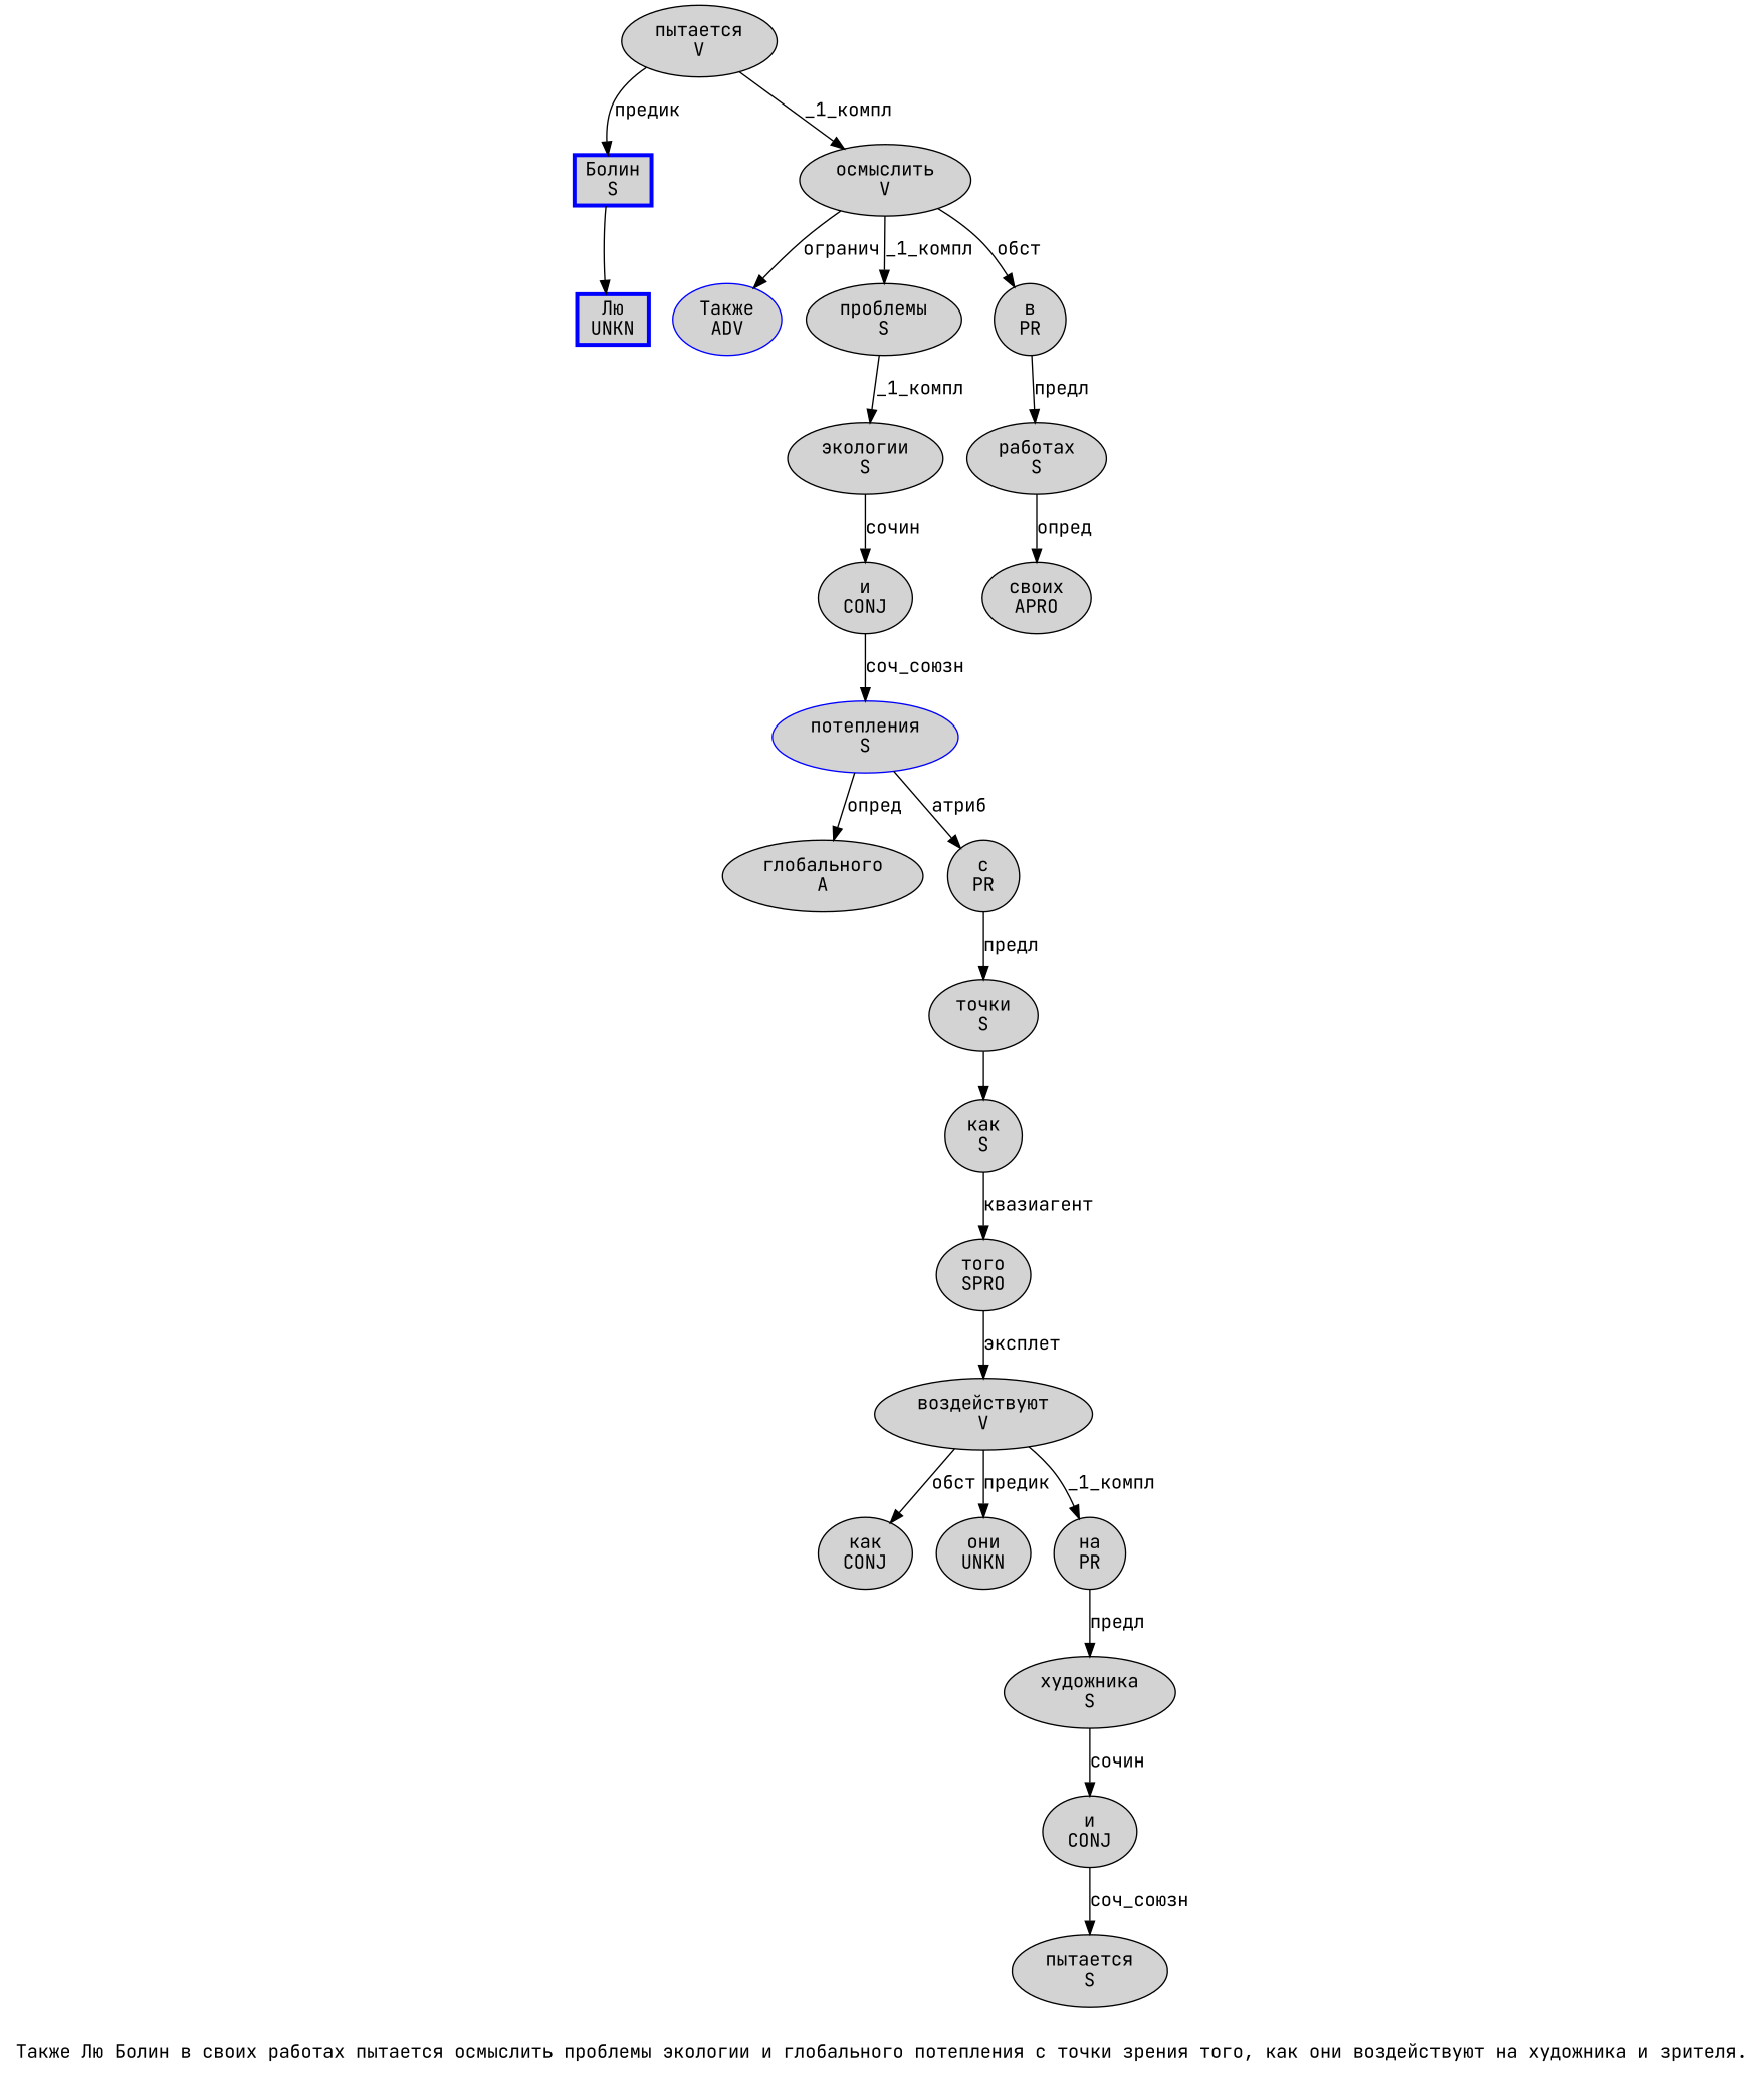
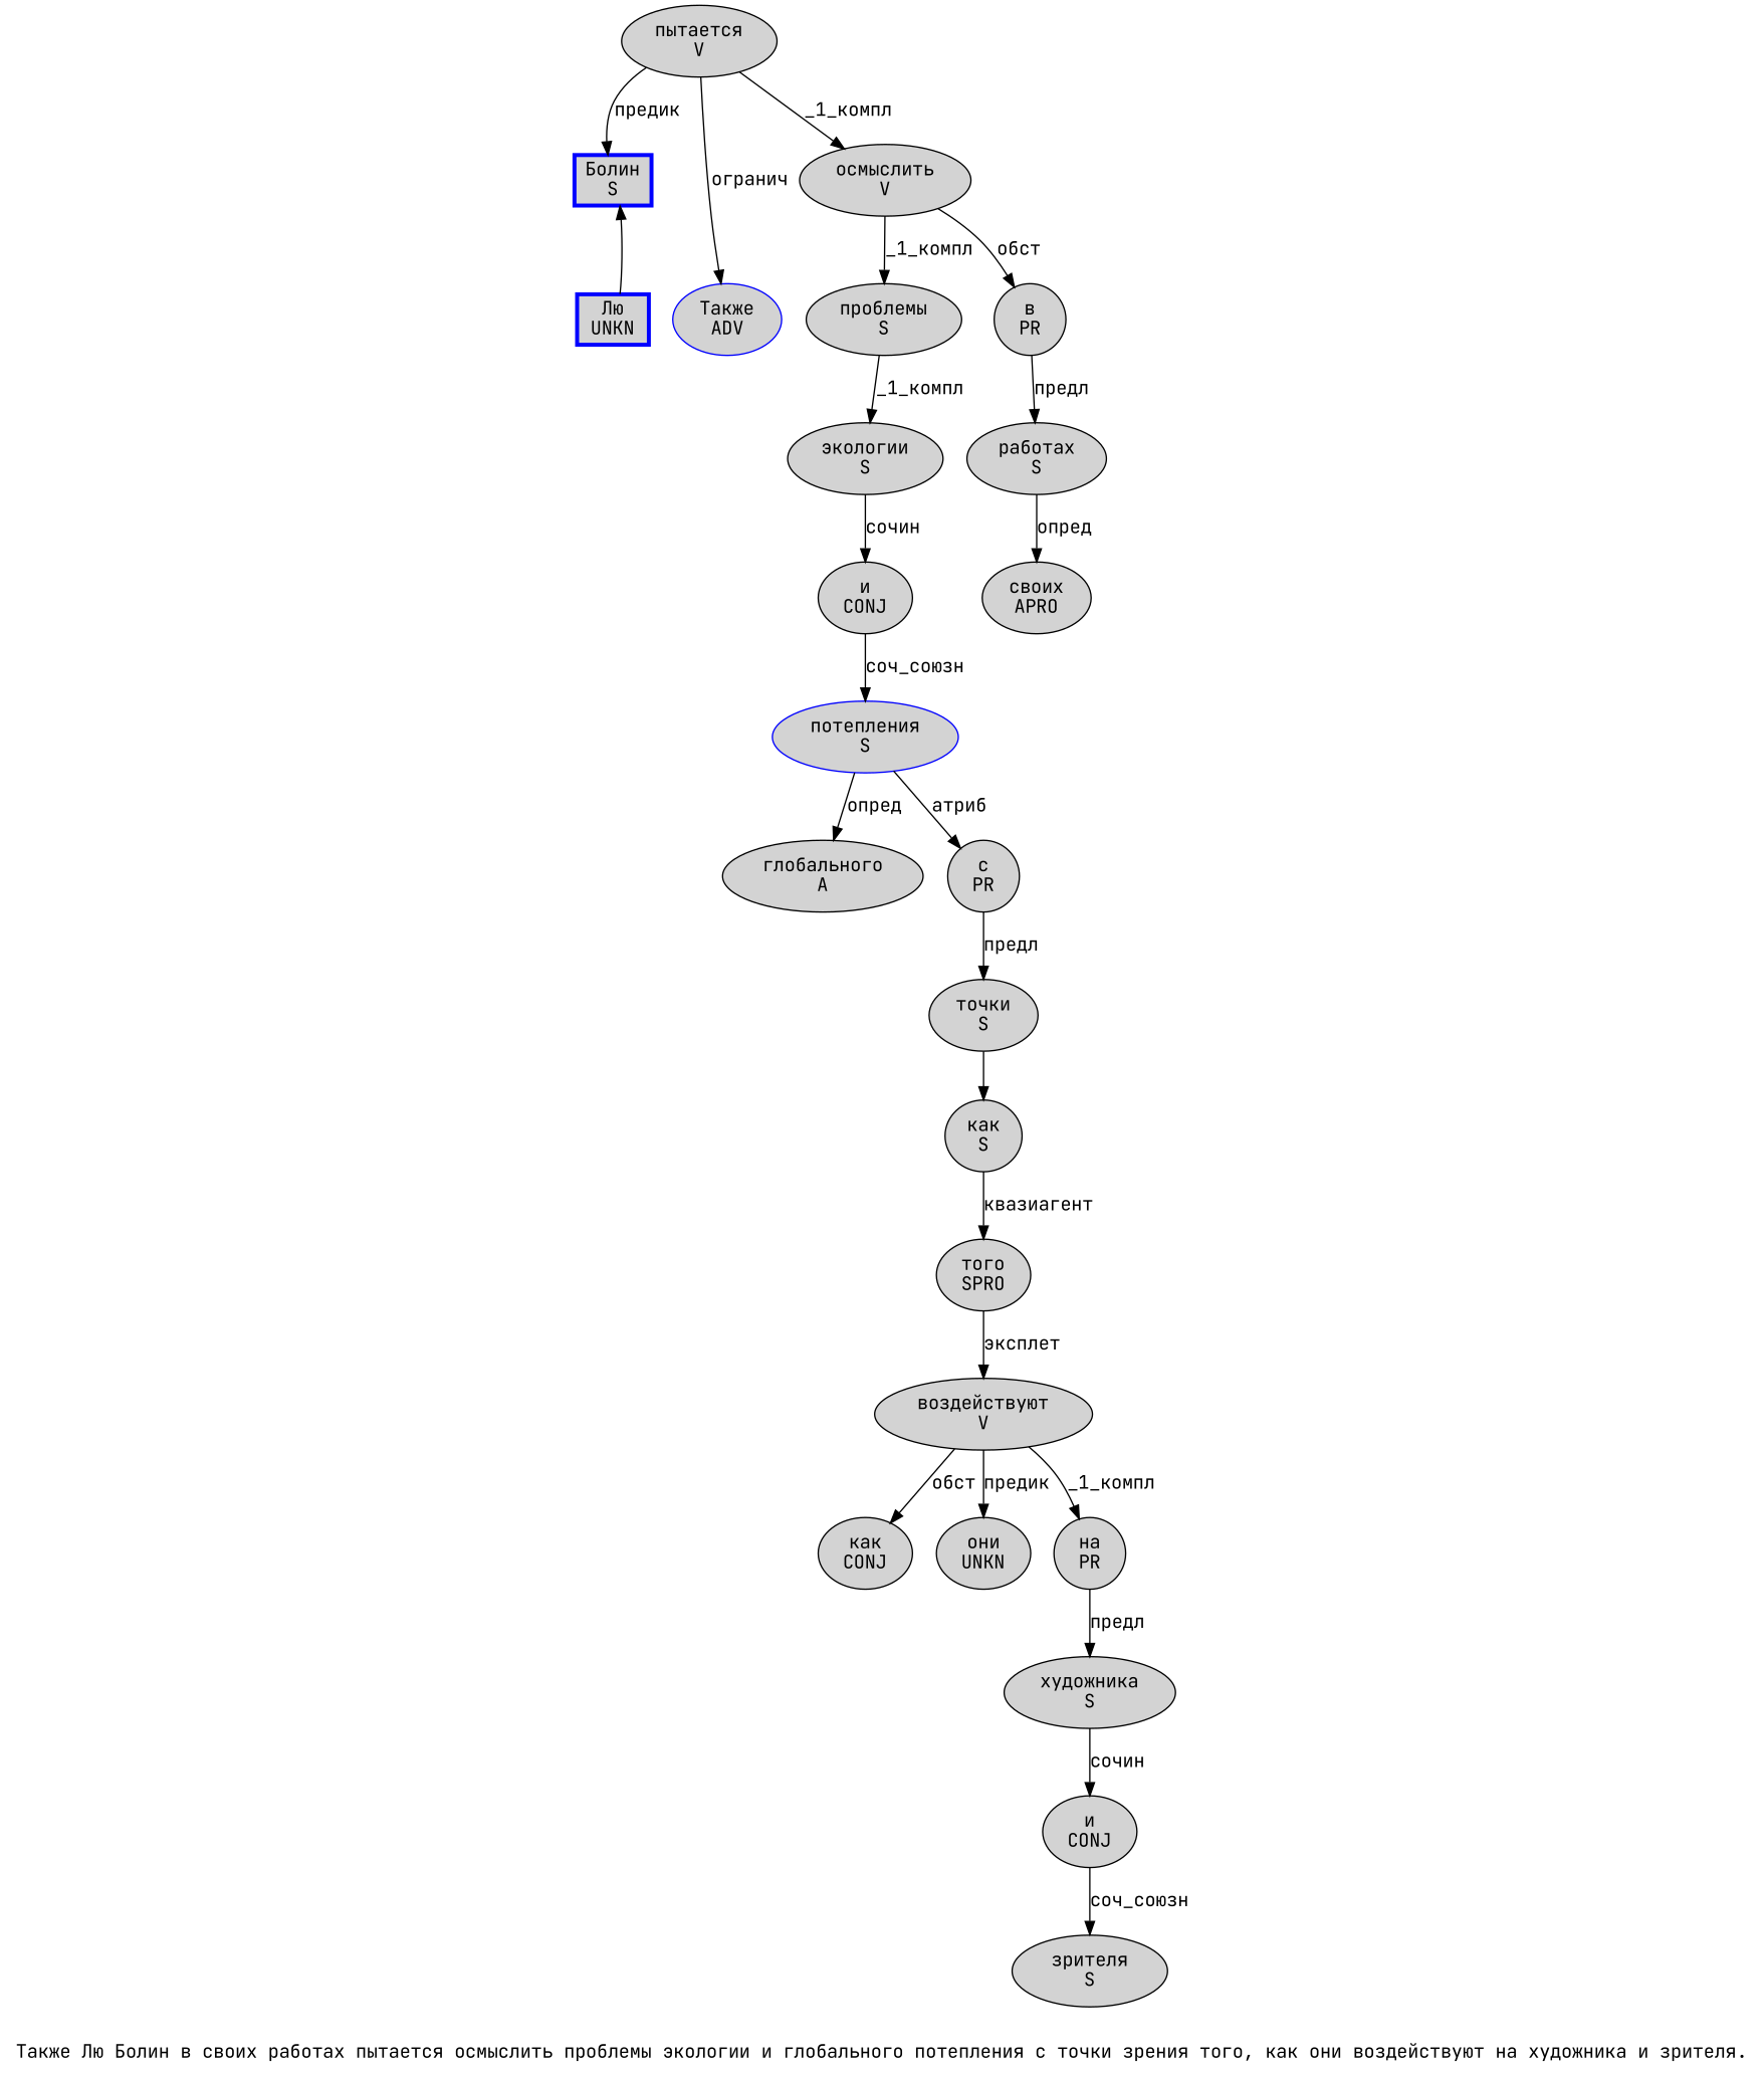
  digraph {
    fontname="JetBrains Mono"
    label="Также Лю Болин в своих работах пытается осмыслить проблемы экологии и глобального потепления с точки зрения того, как они воздействуют на художника и зрителя."
    node [fillcolor=lightgray fontname="JetBrains Mono" penwidth=1 shape=ellipse style=filled]
    edge [fontname="JetBrains Mono"]
    n1 [color=blue label="Также\nADV"]
    n2 [color=blue label="Лю\nUNKN" penwidth=3 shape=box]
    n3 [color=blue label="Болин\nS" penwidth=3 shape=box]
    n4 [label="в\nPR"]
    n5 [label="работах\nS"]
    n6 [label="своих\nAPRO"]
    n7 [label="пытается\nV"]
    n8 [label="осмыслить\nV"]
    n9 [label="проблемы\nS"]
    n10 [label="экологии\nS"]
    n11 [label="и\nCONJ"]
    n12 [color=blue label="потепления\nS"]
    n13 [label="глобального\nA"]
    n14 [label="с\nPR"]
    n15 [label="точки\nS"]
    n16 [label="как\nS"]
    n17 [label="того\nSPRO"]
    n18 [label="воздействуют\nV"]
    n19 [label="как\nCONJ"]
    n20 [label="они\nUNKN"]
    n21 [label="на\nPR"]
    n22 [label="художника\nS"]
    n23 [label="и\nCONJ"]
-   n24 [label="пытается\nS"]
-   n3 -> n2
+   n24 [label="зрителя\nS"]
+   n2 -> n3
    n4 -> n5 [label="предл"]
    n5 -> n6 [label="опред"]
-   n8 -> n1 [label="огранич"]
+   n7 -> n1 [label="огранич"]
    n7 -> n3 [label="предик"]
    n7 -> n8 [label="_1_компл"]
    n8 -> n4 [label="обст"]
    n8 -> n9 [label="_1_компл"]
    n9 -> n10 [label="_1_компл"]
    n10 -> n11 [label="сочин"]
    n11 -> n12 [label="соч_союзн"]
    n12 -> n13 [label="опред"]
    n12 -> n14 [label="атриб"]
    n14 -> n15 [label="предл"]
    n15 -> n16
    n16 -> n17 [label="квазиагент"]
    n17 -> n18 [label="эксплет"]
    n18 -> n19 [label="обст"]
    n18 -> n20 [label="предик"]
    n18 -> n21 [label="_1_компл"]
    n21 -> n22 [label="предл"]
    n22 -> n23 [label="сочин"]
    n23 -> n24 [label="соч_союзн"]
  }
